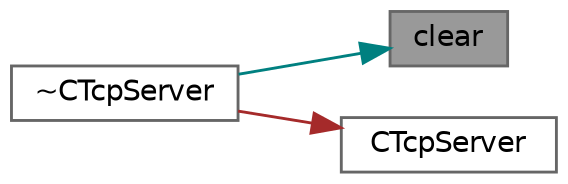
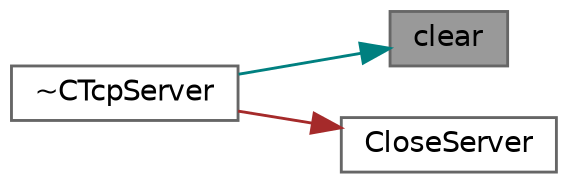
  digraph {
    rankdir=RL
    node [color=grey40 fillcolor=white fontname=Helvetica fontsize=10 shape=box style=filled]
    edge [dir=back fontname=Helvetica fontsize=10 labelfontname=Helvetica labelfontsize=10 style=solid]
    n1 [color=gray40 fillcolor=grey60 fontcolor=black height=0.2 label=clear width=0.4]
    n2 [height=0.2 label="~CTcpServer" width=0.4]
-   n3 [height=0.2 label=CTcpServer width=0.4]
+   n3 [height=0.2 label=CloseServer width=0.4]
    n1 -> n2 [color=teal]
    n3 -> n2 [color=brown]
  }
